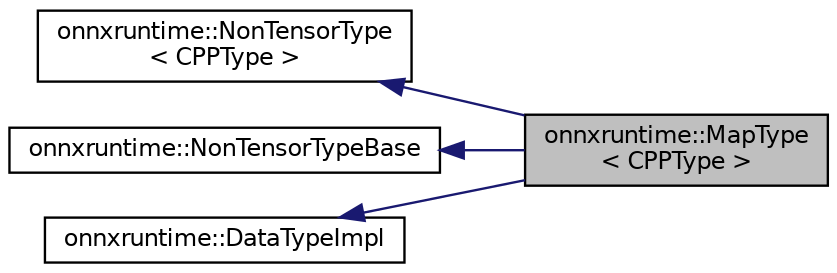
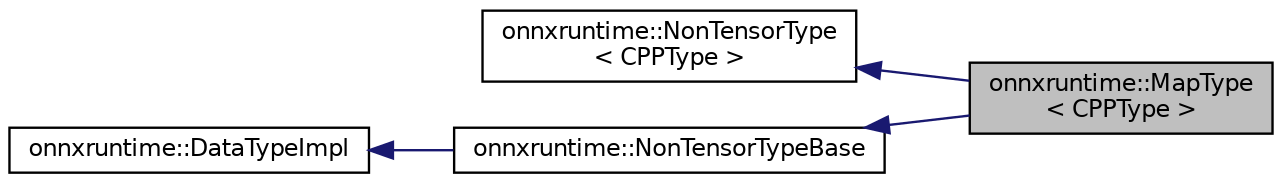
  digraph {
    rankdir=LR
    node [color=black fillcolor=white fontname=Helvetica fontsize=10 shape=record style=filled]
    edge [color=midnightblue dir=back fontname=Helvetica fontsize=10 labelfontname=Helvetica labelfontsize=10 style=solid]
    n1 [fillcolor=grey75 fontcolor=black height=0.2 label="onnxruntime::MapType\l\< CPPType \>" width=0.4]
    n2 [height=0.2 label="onnxruntime::NonTensorType\l\< CPPType \>" width=0.4]
    n3 [height=0.2 label="onnxruntime::NonTensorTypeBase" width=0.4]
    n4 [height=0.2 label="onnxruntime::DataTypeImpl" width=0.4]
    n2 -> n1
    n3 -> n1
-   n4 -> n1
+   n4 -> n3
  }
